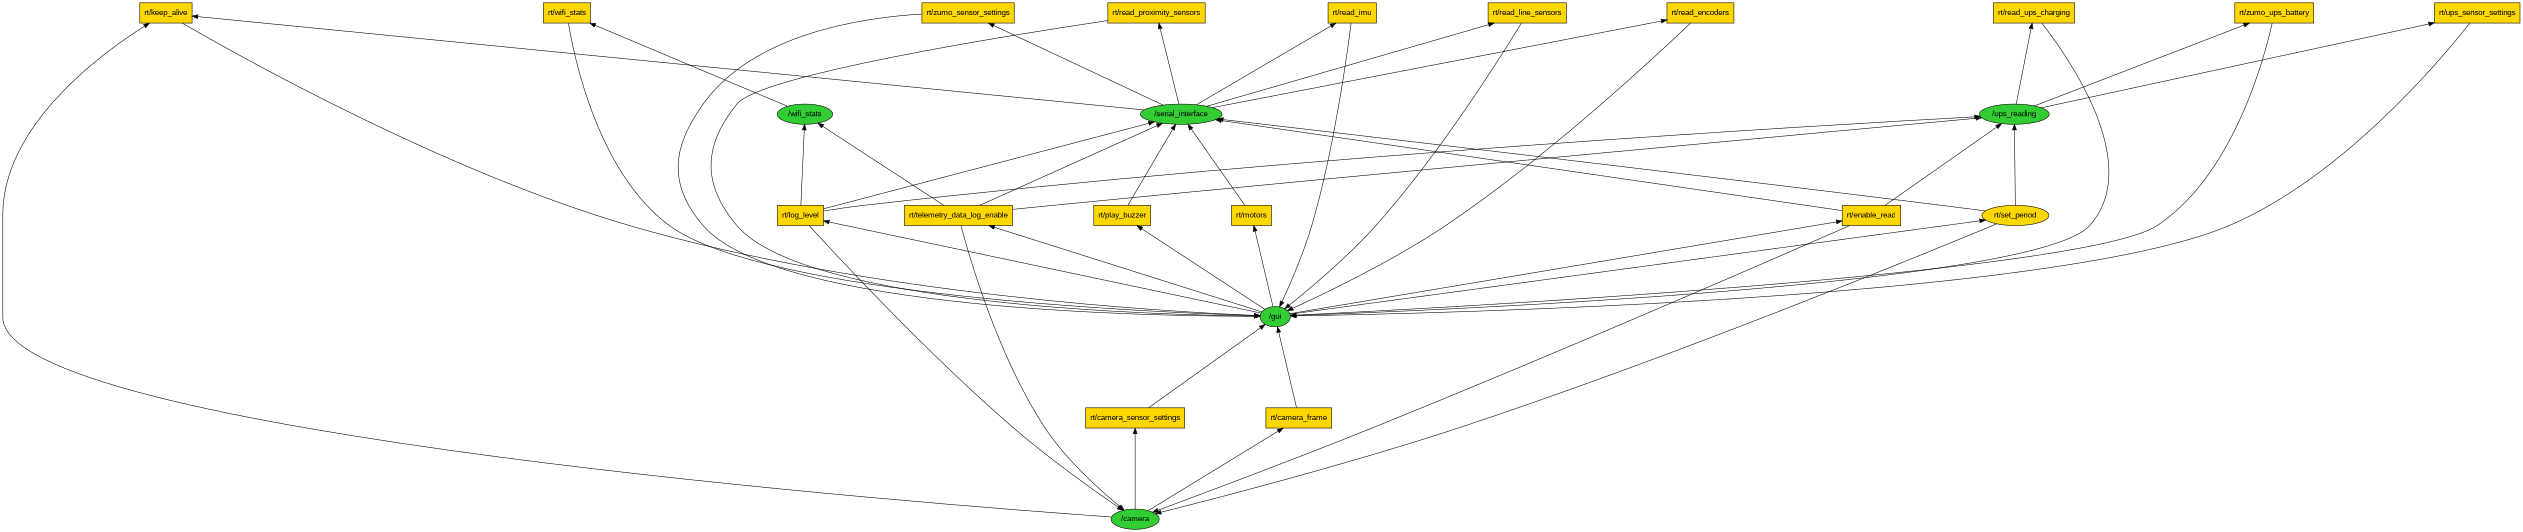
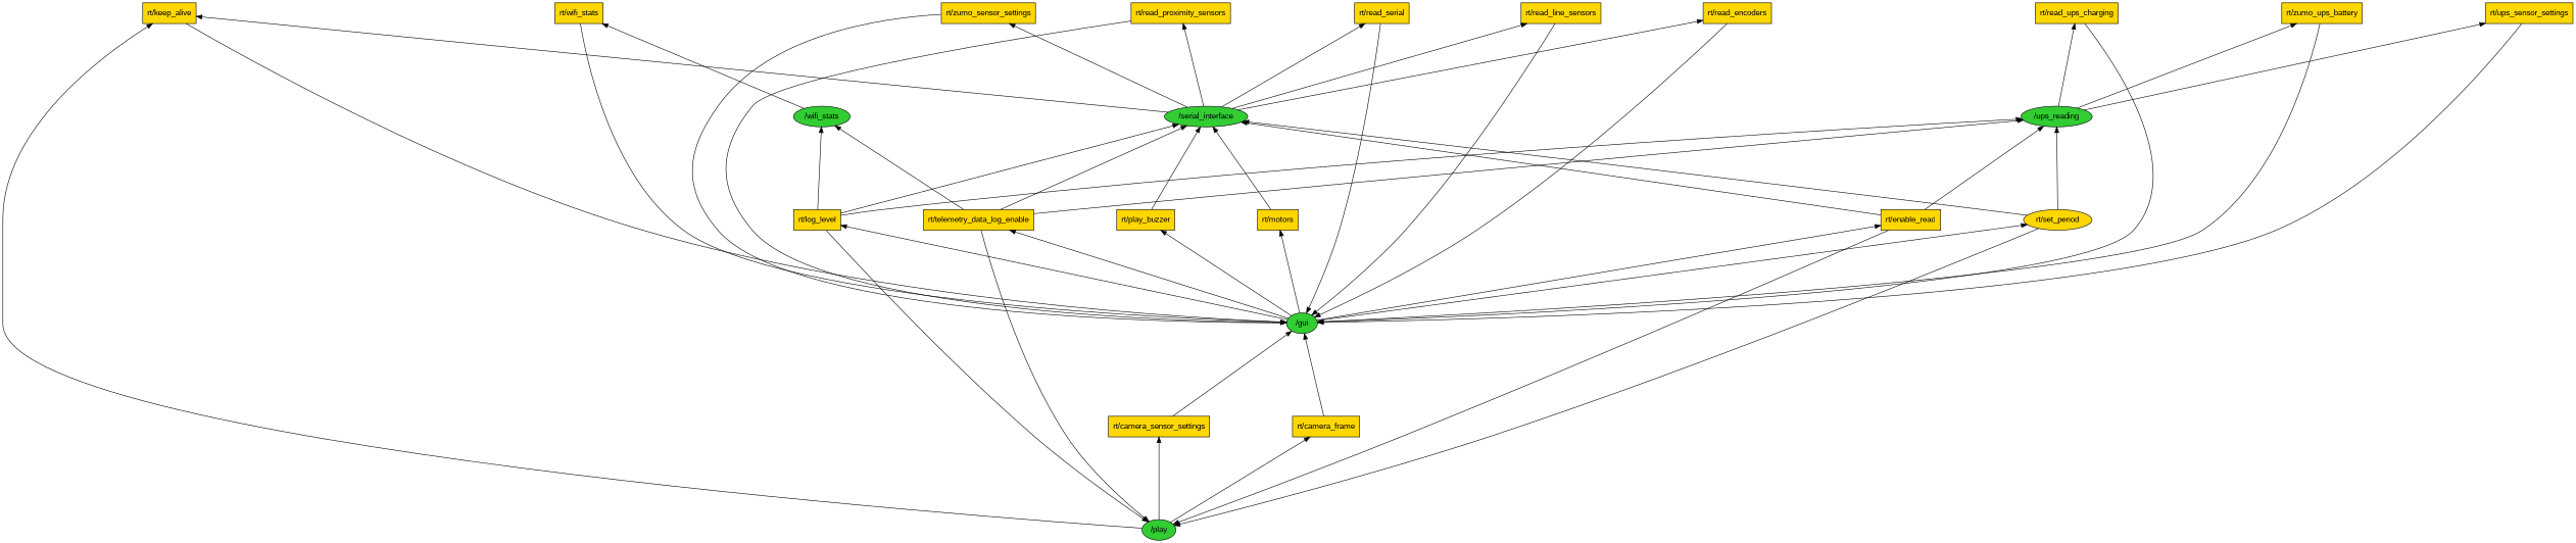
  digraph {
    fontname="Liberation Sans"
    nodesep=2
    rankdir=BT
    ranksep=2
    node [fillcolor=gold fontname="Liberation Sans" style=filled shape=box]
    edge [fontname="Liberation Sans"]
-   "/camera" [fillcolor=limegreen shape=""]
+   "/camera" [fillcolor=limegreen label="/play" shape=""]
    "rt/camera_frame"
    "rt/camera_sensor_settings"
    "rt/keep_alive"
    "/gui" [fillcolor=limegreen shape=""]
    "/wifi_stats" [fillcolor=limegreen shape=""]
    "rt/wifi_stats"
    "rt/motors"
    "rt/telemetry_data_log_enable"
    "rt/set_period" [shape=ellipse]
    "rt/log_level"
    "rt/play_buzzer"
    "rt/enable_read"
    "/serial_interface" [fillcolor=limegreen shape=""]
    "/ups_reading" [fillcolor=limegreen shape=""]
    "rt/zumo_sensor_settings"
    "rt/read_proximity_sensors"
-   "rt/read_imu"
+   "rt/read_imu" [label="rt/read_serial"]
    "rt/read_line_sensors"
    "rt/read_encoders"
    "rt/read_ups_charging"
    n22 [label="rt/zumo_ups_battery"]
    "rt/ups_sensor_settings"
    "/camera" -> "rt/camera_frame"
    "/camera" -> "rt/camera_sensor_settings"
    "/camera" -> "rt/keep_alive"
    "rt/camera_frame" -> "/gui"
    "rt/camera_sensor_settings" -> "/gui"
    "rt/keep_alive" -> "/gui"
    "/gui" -> "rt/motors"
    "/gui" -> "rt/telemetry_data_log_enable"
    "/gui" -> "rt/set_period"
    "/gui" -> "rt/log_level"
    "/gui" -> "rt/play_buzzer"
    "/gui" -> "rt/enable_read"
    "/wifi_stats" -> "rt/wifi_stats"
    "rt/wifi_stats" -> "/gui"
    "rt/motors" -> "/serial_interface"
    "rt/telemetry_data_log_enable" -> "/camera"
    "rt/telemetry_data_log_enable" -> "/wifi_stats"
    "rt/telemetry_data_log_enable" -> "/serial_interface"
    "rt/telemetry_data_log_enable" -> "/ups_reading"
    "rt/set_period" -> "/camera"
    "rt/set_period" -> "/serial_interface"
    "rt/set_period" -> "/ups_reading"
    "rt/log_level" -> "/camera"
    "rt/log_level" -> "/wifi_stats"
    "rt/log_level" -> "/serial_interface"
    "rt/log_level" -> "/ups_reading"
    "rt/play_buzzer" -> "/serial_interface"
    "rt/enable_read" -> "/camera"
    "rt/enable_read" -> "/serial_interface"
    "rt/enable_read" -> "/ups_reading"
    "/serial_interface" -> "rt/keep_alive"
    "/serial_interface" -> "rt/zumo_sensor_settings"
    "/serial_interface" -> "rt/read_proximity_sensors"
    "/serial_interface" -> "rt/read_imu"
    "/serial_interface" -> "rt/read_line_sensors"
    "/serial_interface" -> "rt/read_encoders"
    "/ups_reading" -> "rt/read_ups_charging"
    "/ups_reading" -> n22
    "/ups_reading" -> "rt/ups_sensor_settings"
    "rt/zumo_sensor_settings" -> "/gui"
    "rt/read_proximity_sensors" -> "/gui"
    "rt/read_imu" -> "/gui"
    "rt/read_line_sensors" -> "/gui"
    "rt/read_encoders" -> "/gui"
    "rt/read_ups_charging" -> "/gui"
    n22 -> "/gui"
    "rt/ups_sensor_settings" -> "/gui"
  }
